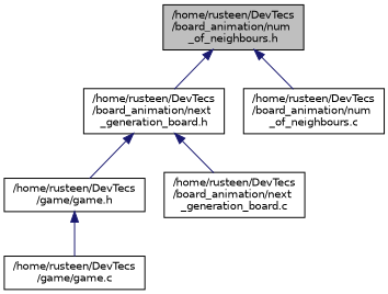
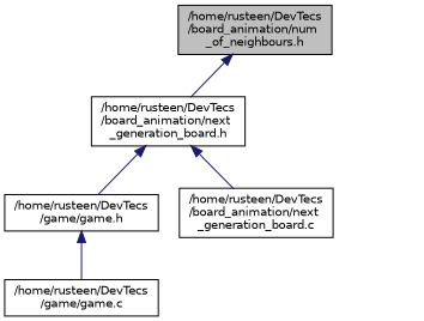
  digraph {
    node [color=black fillcolor=white fontname=Helvetica fontsize=10 shape=record style=filled]
    edge [color=midnightblue dir=back fontname=Helvetica fontsize=10 labelfontname=Helvetica labelfontsize=10 style=solid]
    n1 [fillcolor=grey75 fontcolor=black height=0.2 label="/home/rusteen/DevTecs\l/board_animation/num\l_of_neighbours.h" width=0.4]
    n2 [height=0.2 label="/home/rusteen/DevTecs\l/board_animation/next\l_generation_board.h" width=0.4]
-   n3 [height=0.2 label="/home/rusteen/DevTecs\l/board_animation/num\l_of_neighbours.c" width=0.4]
    n4 [height=0.2 label="/home/rusteen/DevTecs\l/game/game.h" width=0.4]
    n5 [height=0.2 label="/home/rusteen/DevTecs\l/board_animation/next\l_generation_board.c" width=0.4]
    n6 [height=0.2 label="/home/rusteen/DevTecs\l/game/game.c" width=0.4]
    n1 -> n2
-   n1 -> n3
    n2 -> n4
    n2 -> n5
    n4 -> n6
  }
